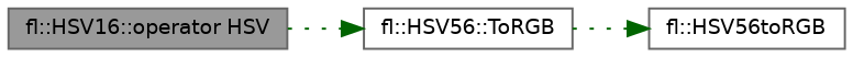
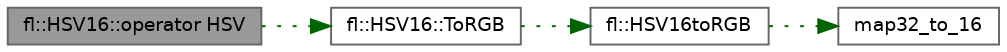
  digraph {
    rankdir=LR
    node [color=grey40 fillcolor=white fontname=Helvetica fontsize=10 shape=box style=filled]
    edge [color=darkgreen fontname=Helvetica fontsize=10 labelfontname=Helvetica labelfontsize=10 style=dotted]
    n1 [color=gray40 fillcolor=grey60 fontcolor=black height=0.2 label="fl::HSV16::operator HSV" width=0.4]
-   n2 [height=0.2 label="fl::HSV56::ToRGB" width=0.4]
-   n3 [height=0.2 label="fl::HSV56toRGB" width=0.4]
+   n2 [height=0.2 label="fl::HSV16::ToRGB" width=0.4]
+   n3 [height=0.2 label="fl::HSV16toRGB" width=0.4]
+   n4 [height=0.2 label=map32_to_16 width=0.4]
    n1 -> n2
    n2 -> n3
+   n3 -> n4
  }
